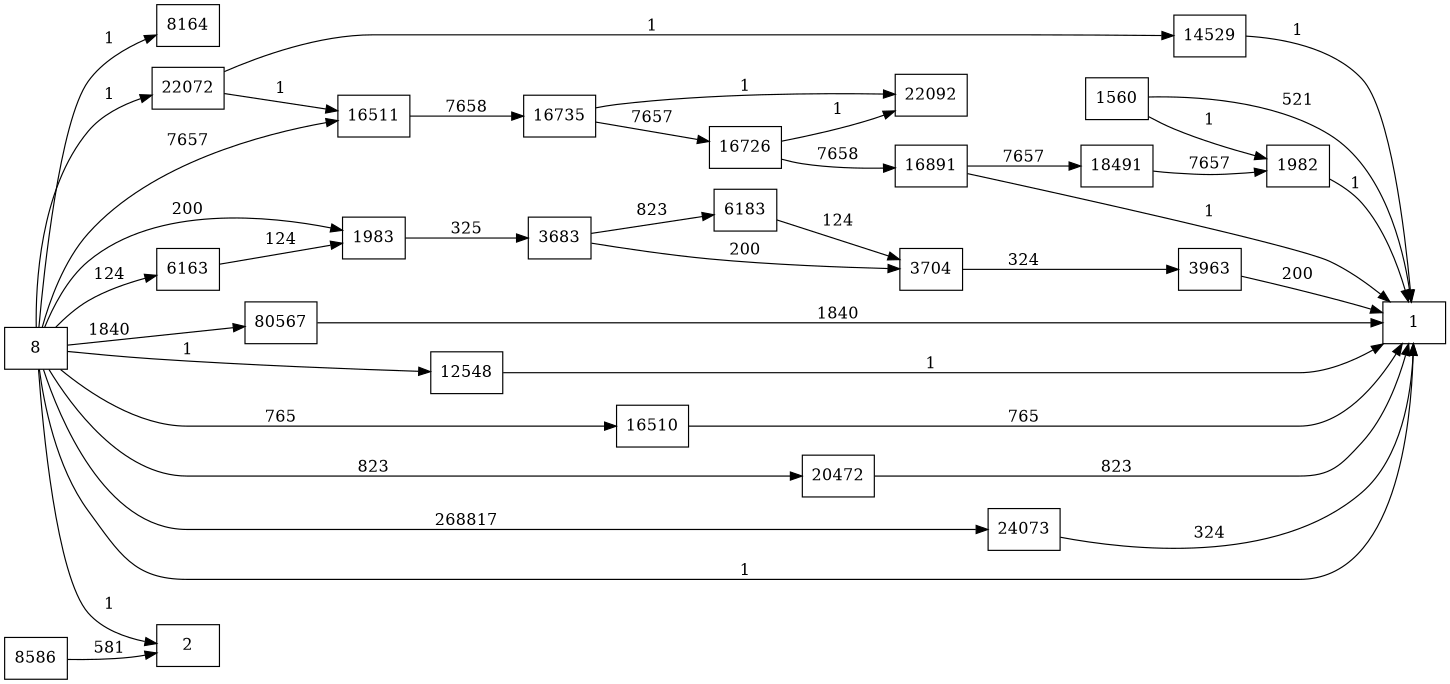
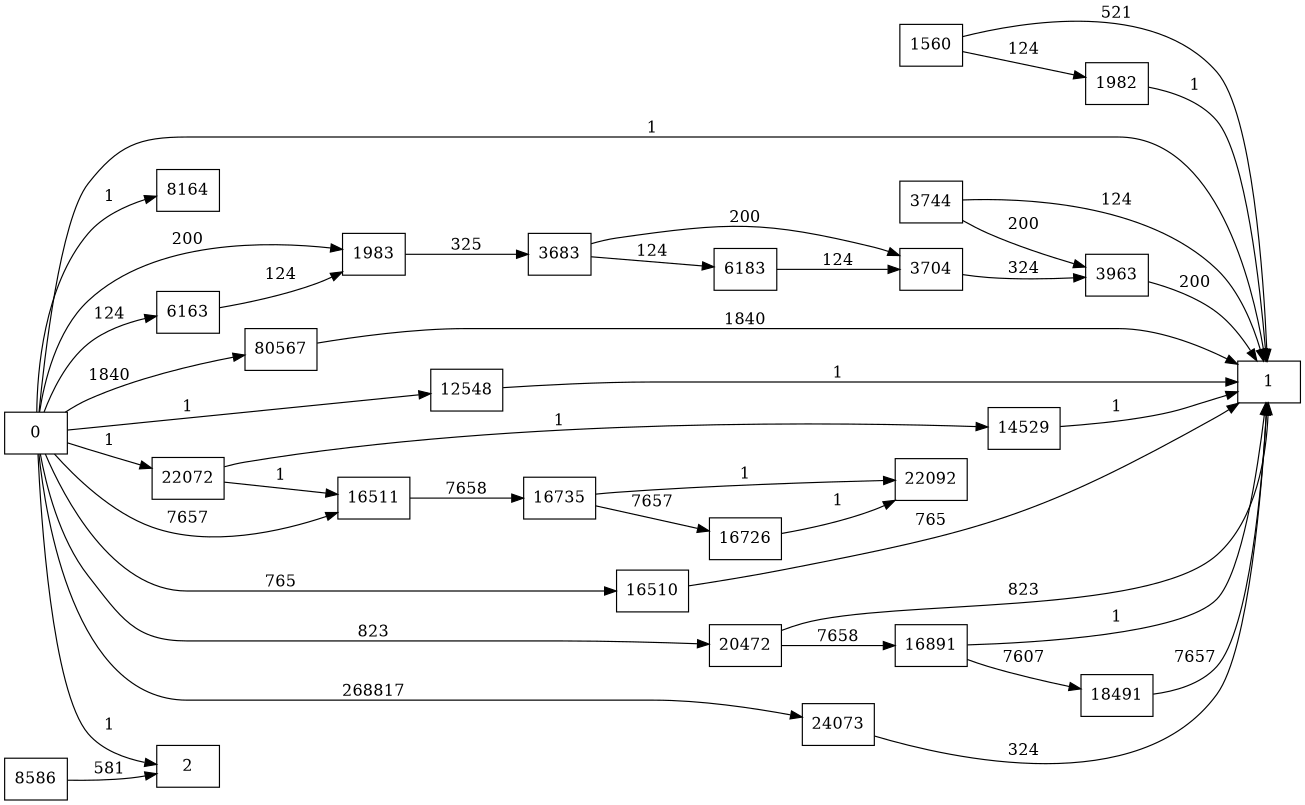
  digraph {
    rankdir=LR
    node [shape=rectangle]
    1560
    1
    1982
    1983
    3683
    3704
    6183
    3963
+   3744
    6163
    8586
    2
    n13 [label=80567]
    12548
    14529
    16510
    n17 [label=16735]
    16511
    16726
    22092
    16891
    18491
    20472
    22072
    24073
-   0 [label=8]
+   0
    8164
    1560 -> 1 [label=521]
-   1560 -> 1982 [label=1]
+   1560 -> 1982 [label=124]
    1982 -> 1 [label=1]
    1983 -> 3683 [label=325]
    3683 -> 3704 [label=200]
-   3683 -> 6183 [label=823]
+   3683 -> 6183 [label=124]
    3704 -> 3963 [label=324]
    6183 -> 3704 [label=124]
    3963 -> 1 [label=200]
+   3744 -> 1 [label=124]
+   3744 -> 3963 [label=200]
    6163 -> 1983 [label=124]
    8586 -> 2 [label=581]
    n13 -> 1 [label=1840]
    12548 -> 1 [label=1]
    14529 -> 1 [label=1]
    16510 -> 1 [label=765]
    n17 -> 16726 [label=7657]
    n17 -> 22092 [label=1]
    16511 -> n17 [label=7658]
    16726 -> 22092 [label=1]
-   16726 -> 16891 [label=7658]
+   20472 -> 16891 [label=7658]
    16891 -> 1 [label=1]
-   16891 -> 18491 [label=7657]
-   18491 -> 1982 [label=7657]
+   16891 -> 18491 [label=7607]
+   18491 -> 1 [label=7657]
    20472 -> 1 [label=823]
    22072 -> 14529 [label=1]
    22072 -> 16511 [label=1]
    24073 -> 1 [label=324]
    0 -> 1 [label=1]
    0 -> 1983 [label=200]
    0 -> 6163 [label=124]
    0 -> 2 [label=1]
    0 -> n13 [label=1840]
    0 -> 12548 [label=1]
    0 -> 16510 [label=765]
    0 -> 16511 [label=7657]
    0 -> 20472 [label=823]
    0 -> 22072 [label=1]
    0 -> 24073 [label=268817]
    0 -> 8164 [label=1]
  }
